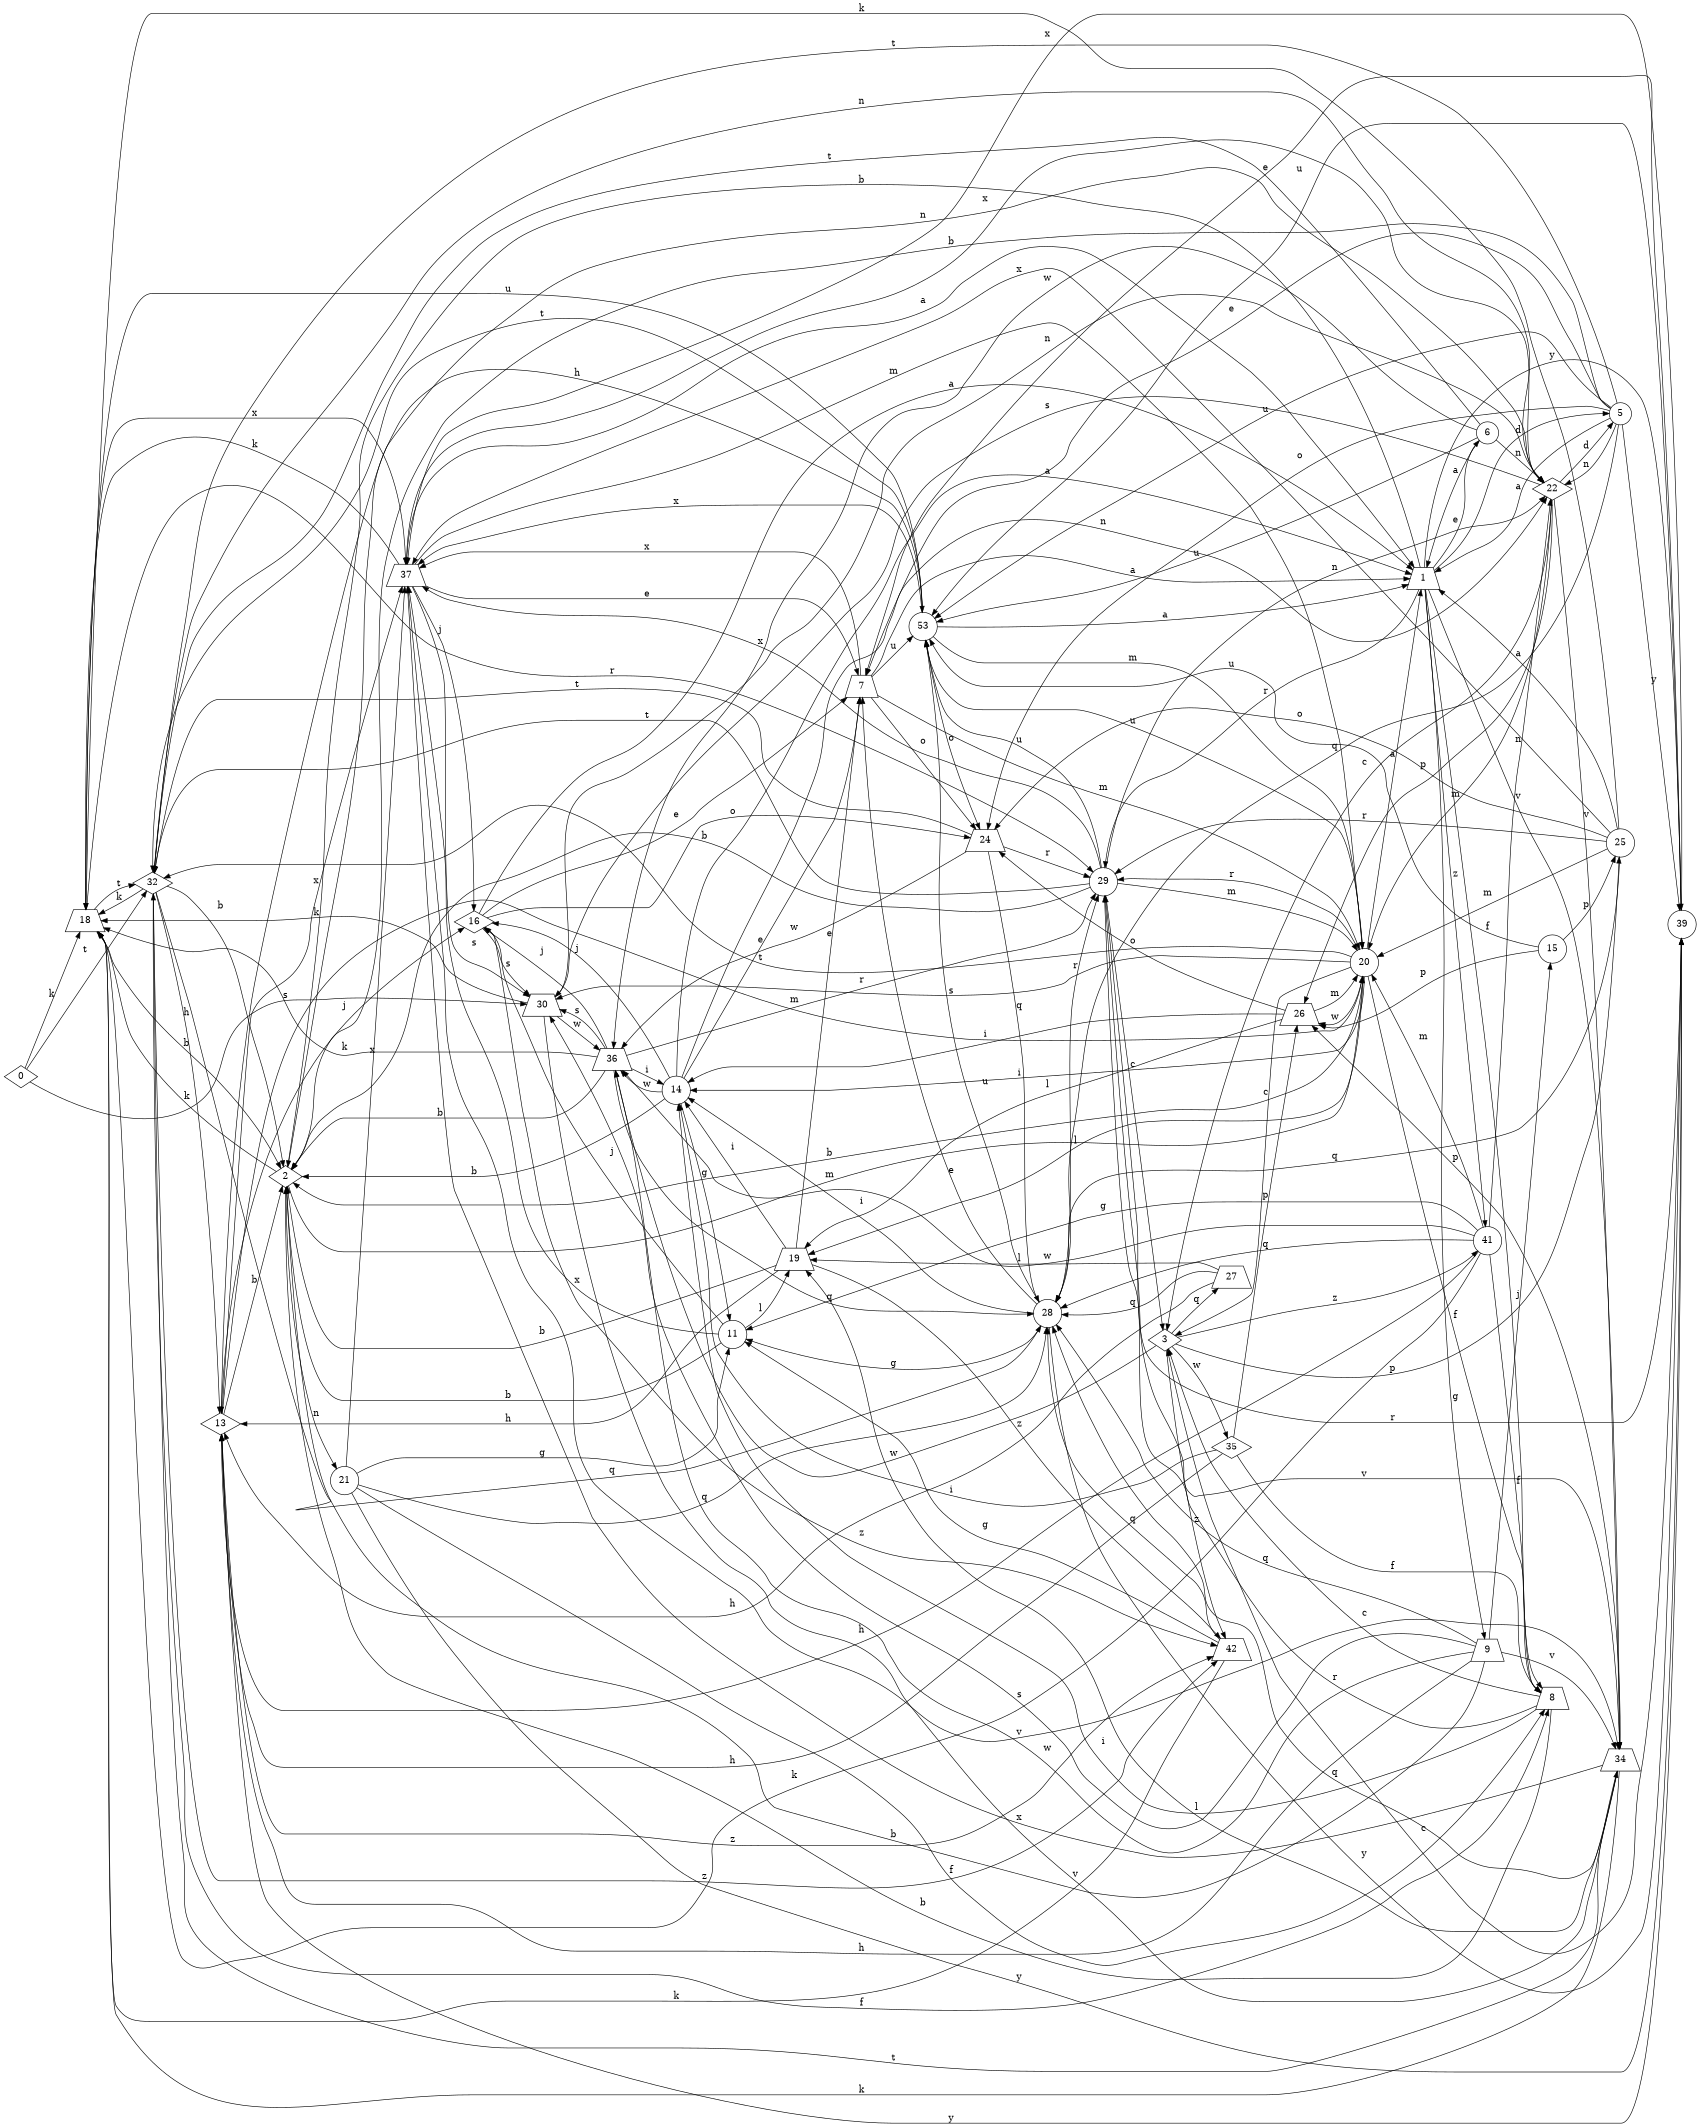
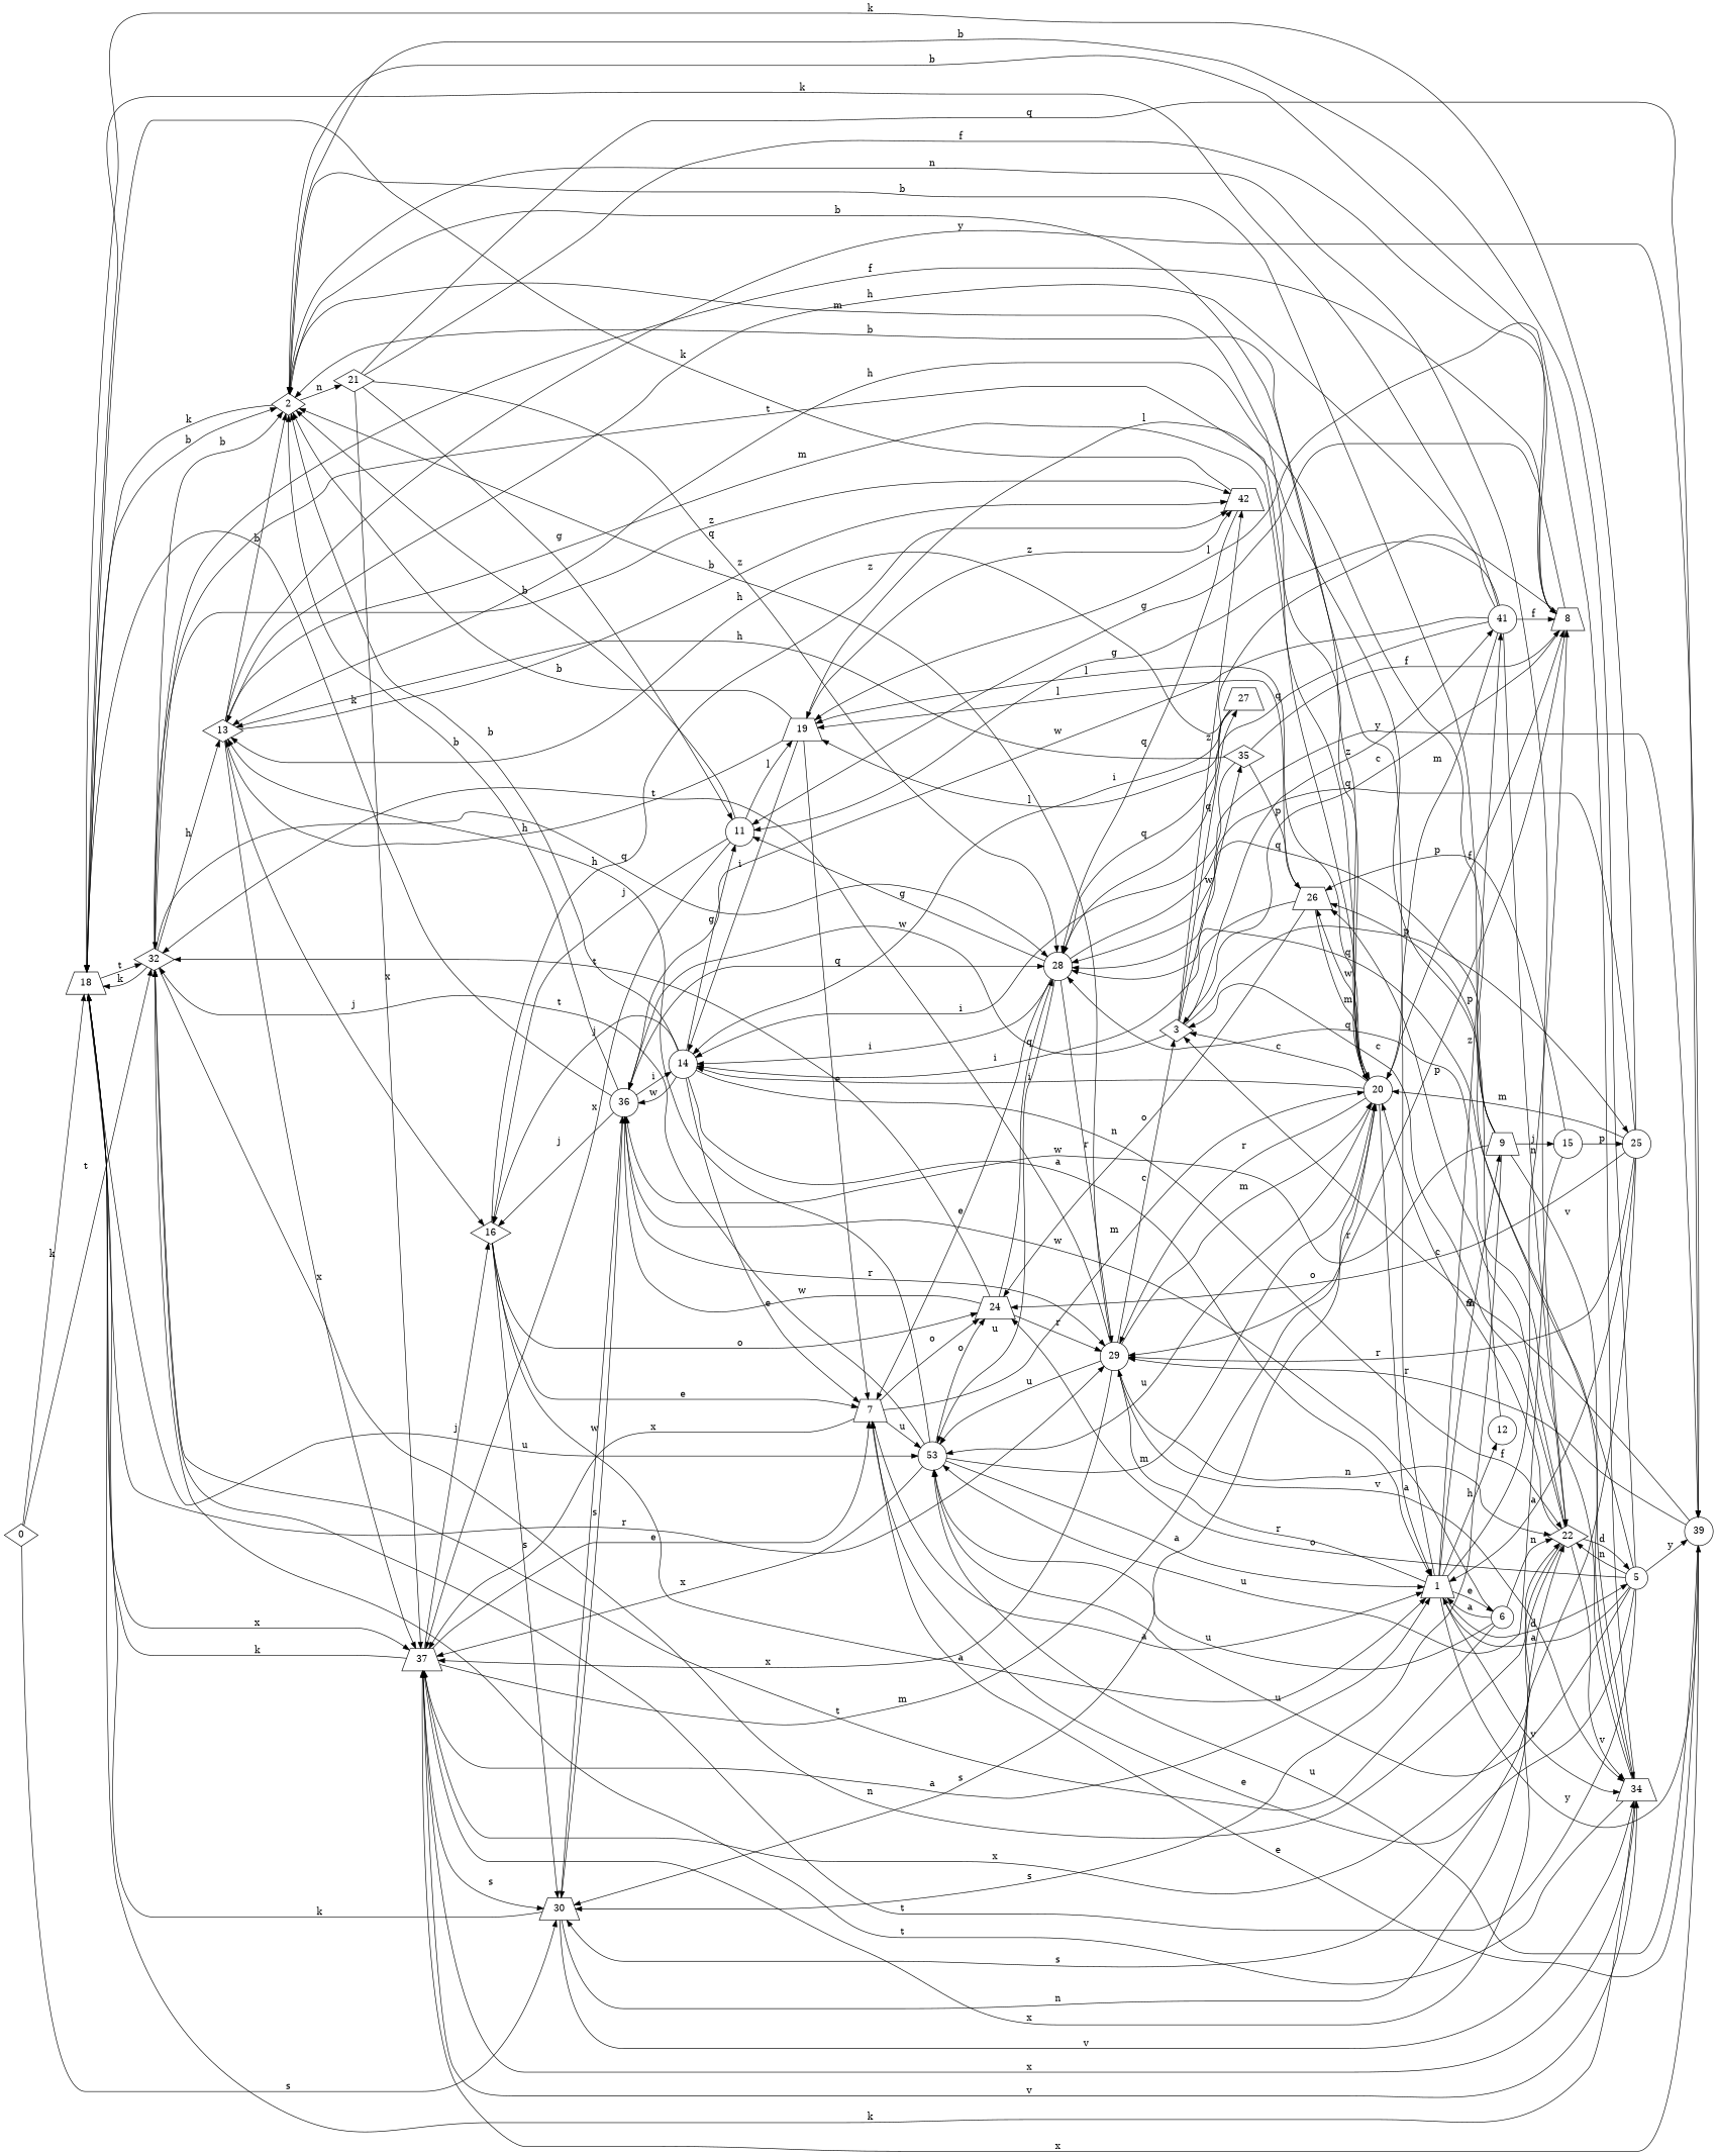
  strict digraph {
    rankdir=LR
    node [shape=trapezium]
    0 [shape=diamond]
    18
    30
    32 [shape=diamond]
    2 [shape=diamond]
    29 [shape=circle]
    n7 [label=53 shape=circle]
    37
    34
    22 [shape=diamond]
-   36
+   36 [shape=circle]
    8
    42
    28 [shape=circle]
    13 [shape=diamond]
    1
    5 [shape=circle]
    6 [shape=circle]
    9
+   12 [shape=circle]
    39 [shape=circle]
    41 [shape=circle]
    20 [shape=circle]
-   21 [shape=circle]
+   21 [shape=diamond]
    7
    24
    3 [shape=diamond]
    11 [shape=circle]
    14 [shape=circle]
    15 [shape=circle]
    19
    26
    25 [shape=circle]
    27
    35 [shape=diamond]
    16 [shape=diamond]
    0 -> 18 [label=k]
    0 -> 30 [label=s]
    0 -> 32 [label=t]
    18 -> 32 [label=t]
    18 -> 2 [label=b]
    18 -> 29 [label=r]
    18 -> n7 [label=u]
    18 -> 37 [label=x]
    30 -> 18 [label=k]
    30 -> 34 [label=v]
    30 -> 22 [label=n]
    30 -> 36 [label=w]
    32 -> 18 [label=k]
    32 -> 2 [label=b]
    32 -> 22 [label=n]
    32 -> 8 [label=f]
    32 -> 42 [label=z]
    32 -> 28 [label=q]
    32 -> 13 [label=h]
    2 -> 18 [label=k]
    2 -> 22 [label=n]
    2 -> 20 [label=m]
    2 -> 21 [label=n]
    29 -> 32 [label=t]
    29 -> 2 [label=b]
    29 -> n7 [label=u]
    29 -> 37 [label=x]
    29 -> 34 [label=v]
    29 -> 22 [label=n]
    29 -> 20 [label=m]
    29 -> 3 [label=c]
    n7 -> 32 [label=t]
    n7 -> 37 [label=x]
    n7 -> 13 [label=h]
    n7 -> 1 [label=a]
    n7 -> 20 [label=m]
    n7 -> 24 [label=o]
    37 -> 18 [label=k]
    37 -> 30 [label=s]
    37 -> 34 [label=v]
    37 -> 1 [label=a]
    37 -> 20 [label=m]
    37 -> 7 [label=e]
    37 -> 16 [label=j]
    34 -> 18 [label=k]
    34 -> 32 [label=t]
    34 -> 37 [label=x]
    34 -> 28 [label=q]
    34 -> 19 [label=l]
    34 -> 26 [label=p]
    22 -> 30 [label=s]
    22 -> 37 [label=x]
    22 -> 34 [label=v]
    22 -> 5 [label=d]
    22 -> 20 [label=m]
    22 -> 3 [label=c]
    22 -> 26 [label=p]
    36 -> 18 [label=k]
    36 -> 30 [label=s]
    36 -> 2 [label=b]
    36 -> 29 [label=r]
    36 -> 28 [label=q]
    36 -> 14 [label=i]
    36 -> 16 [label=j]
    8 -> 2 [label=b]
    8 -> 29 [label=r]
    8 -> 3 [label=c]
-   42 -> 11 [label=g]
+   8 -> 11 [label=g]
    8 -> 14 [label=i]
    42 -> 18 [label=k]
    42 -> 28 [label=q]
    28 -> 29 [label=r]
    28 -> n7 [label=u]
    28 -> 39 [label=y]
    28 -> 7 [label=e]
    28 -> 11 [label=g]
    28 -> 14 [label=i]
    13 -> 2 [label=b]
    13 -> 37 [label=x]
    13 -> 42 [label=z]
    13 -> 39 [label=y]
    13 -> 20 [label=m]
    13 -> 16 [label=j]
    1 -> 2 [label=b]
    1 -> 29 [label=r]
    1 -> 34 [label=v]
    1 -> 8 [label=f]
    1 -> 5 [label=d]
    1 -> 6 [label=e]
    1 -> 9 [label=g]
+   1 -> 12 [label=h]
    1 -> 39 [label=y]
    1 -> 41 [label=z]
    5 -> 32 [label=t]
    5 -> 2 [label=b]
    5 -> n7 [label=u]
    5 -> 22 [label=n]
    5 -> 28 [label=q]
    5 -> 1 [label=a]
    5 -> 39 [label=y]
    5 -> 7 [label=e]
    5 -> 24 [label=o]
    6 -> 32 [label=t]
    6 -> n7 [label=u]
    6 -> 22 [label=n]
    6 -> 36 [label=w]
    6 -> 1 [label=a]
    9 -> 30 [label=s]
    9 -> 2 [label=b]
    9 -> 34 [label=v]
    9 -> 36 [label=w]
    9 -> 28 [label=q]
    9 -> 13 [label=h]
    9 -> 15 [label=j]
+   12 -> 19 [label=l]
    39 -> 29 [label=r]
    39 -> n7 [label=u]
    39 -> 37 [label=x]
    39 -> 7 [label=e]
    39 -> 3 [label=c]
    41 -> 18 [label=k]
    41 -> 22 [label=n]
    41 -> 36 [label=w]
    41 -> 8 [label=f]
    41 -> 28 [label=q]
    41 -> 13 [label=h]
    41 -> 20 [label=m]
    41 -> 11 [label=g]
    20 -> 30 [label=s]
    20 -> 32 [label=t]
    20 -> 2 [label=b]
    20 -> 29 [label=r]
    20 -> n7 [label=u]
    20 -> 8 [label=f]
    20 -> 1 [label=a]
    20 -> 3 [label=c]
    20 -> 14 [label=i]
    20 -> 19 [label=l]
    20 -> 26 [label=w]
    21 -> 37 [label=x]
    21 -> 8 [label=f]
    21 -> 28 [label=q]
-   21 -> 39 [label=y]
+   21 -> 39 [label=q]
    21 -> 11 [label=g]
    7 -> n7 [label=u]
    7 -> 37 [label=x]
    7 -> 1 [label=a]
    7 -> 20 [label=m]
    7 -> 24 [label=o]
    24 -> 32 [label=t]
    24 -> 29 [label=r]
    24 -> 36 [label=w]
    24 -> 28 [label=q]
    3 -> 36 [label=w]
    3 -> 42 [label=z]
    3 -> 41 [label=z]
    3 -> 25 [label=p]
    3 -> 27 [label=q]
    3 -> 35 [label=w]
    11 -> 2 [label=b]
    11 -> 37 [label=x]
    11 -> 19 [label=l]
    11 -> 16 [label=j]
    14 -> 2 [label=b]
    14 -> 22 [label=n]
    14 -> 36 [label=w]
    14 -> 1 [label=a]
    14 -> 7 [label=e]
    14 -> 11 [label=g]
    14 -> 16 [label=j]
    15 -> n7 [label=u]
    15 -> 26 [label=p]
    15 -> 25 [label=p]
    19 -> 2 [label=b]
    19 -> 42 [label=z]
    19 -> 13 [label=h]
    19 -> 7 [label=e]
    19 -> 14 [label=i]
    26 -> 20 [label=m]
    26 -> 24 [label=o]
    26 -> 14 [label=i]
    26 -> 19 [label=l]
    25 -> 18 [label=k]
    25 -> 29 [label=r]
    25 -> 37 [label=x]
    25 -> 28 [label=q]
    25 -> 1 [label=a]
    25 -> 20 [label=m]
    25 -> 24 [label=o]
    27 -> 28 [label=q]
    27 -> 13 [label=h]
    27 -> 19 [label=l]
    35 -> 8 [label=f]
    35 -> 13 [label=h]
    35 -> 14 [label=i]
    35 -> 26 [label=p]
    16 -> 30 [label=s]
    16 -> 42 [label=z]
    16 -> 1 [label=a]
    16 -> 7 [label=e]
    16 -> 24 [label=o]
  }
